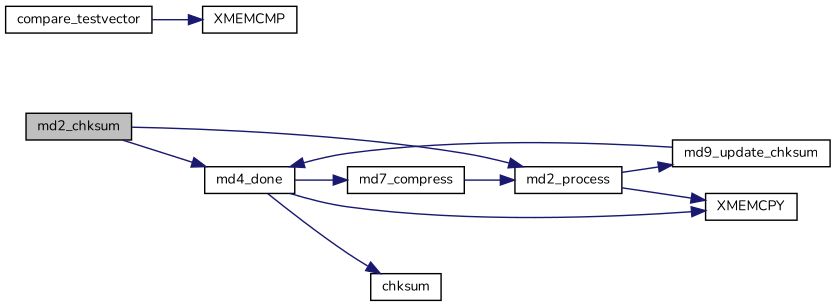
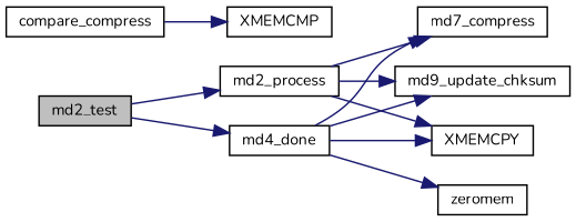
  digraph {
    fontname=Nunito
    rankdir=LR
    node [color=black fillcolor=white fontname=Nunito fontsize=10 shape=record style=filled]
    edge [color=midnightblue fontname=Nunito fontsize=10 labelfontname=Helvetica labelfontsize=10 style=solid]
-   n1 [fillcolor=grey75 fontcolor=black height=0.2 label=md2_chksum width=0.4]
+   n1 [fillcolor=grey75 fontcolor=black height=0.2 label=md2_test width=0.4]
    n2 [height=0.2 label=md4_done width=0.4]
    n3 [height=0.2 label=md2_process width=0.4]
-   n4 [height=0.2 label=compare_testvector width=0.4]
+   n4 [height=0.2 label=compare_compress width=0.4]
    n5 [height=0.2 label=XMEMCMP width=0.4]
    n6 [height=0.2 label=md7_compress width=0.4]
    n7 [height=0.2 label=md9_update_chksum width=0.4]
    n8 [height=0.2 label=XMEMCPY width=0.4]
-   n9 [height=0.2 label=chksum width=0.4]
+   n9 [height=0.2 label=zeromem width=0.4]
    n1 -> n2
    n1 -> n3
    n2 -> n6
-   n7 -> n2
+   n2 -> n7
    n2 -> n8
    n2 -> n9
-   n6 -> n3
+   n3 -> n6
    n3 -> n7
    n3 -> n8
    n4 -> n5
  }
